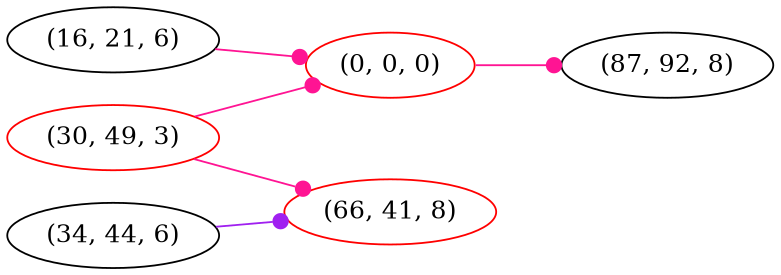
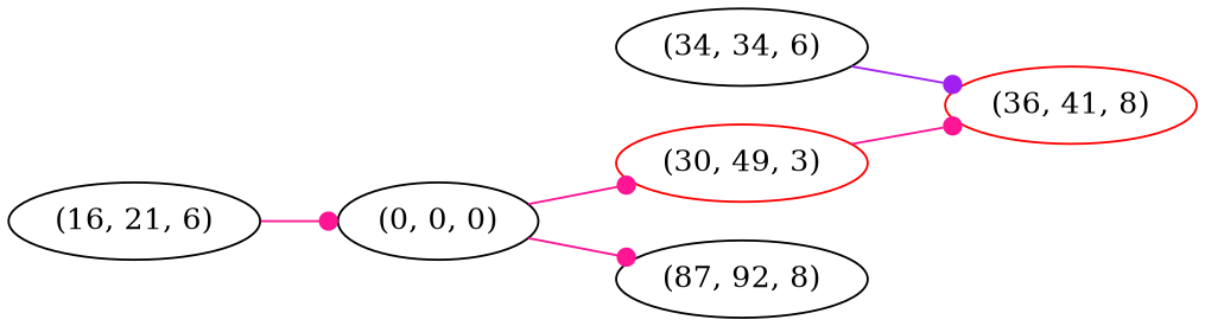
  digraph {
    rankdir=LR
    node [color=red]
    edge [arrowhead=dot color=deeppink]
-   "(0, 0, 0)"
+   "(0, 0, 0)" [color=black]
    "(30, 49, 3)"
    "(87, 92, 8)" [color=black]
    "(16, 21, 6)" [color=black]
-   "(36, 41, 8)" [label="(66, 41, 8)"]
-   "(34, 44, 6)" [color=black]
-   "(30, 49, 3)" -> "(0, 0, 0)"
+   "(36, 41, 8)"
+   "(34, 44, 6)" [color=black label="(34, 34, 6)"]
+   "(0, 0, 0)" -> "(30, 49, 3)"
    "(0, 0, 0)" -> "(87, 92, 8)"
    "(30, 49, 3)" -> "(36, 41, 8)"
    "(16, 21, 6)" -> "(0, 0, 0)"
    "(34, 44, 6)" -> "(36, 41, 8)" [color=purple]
  }
